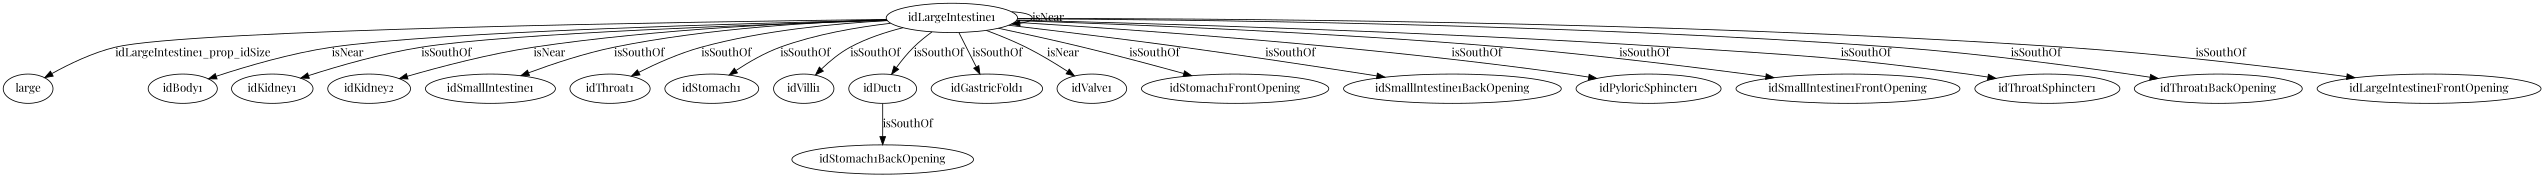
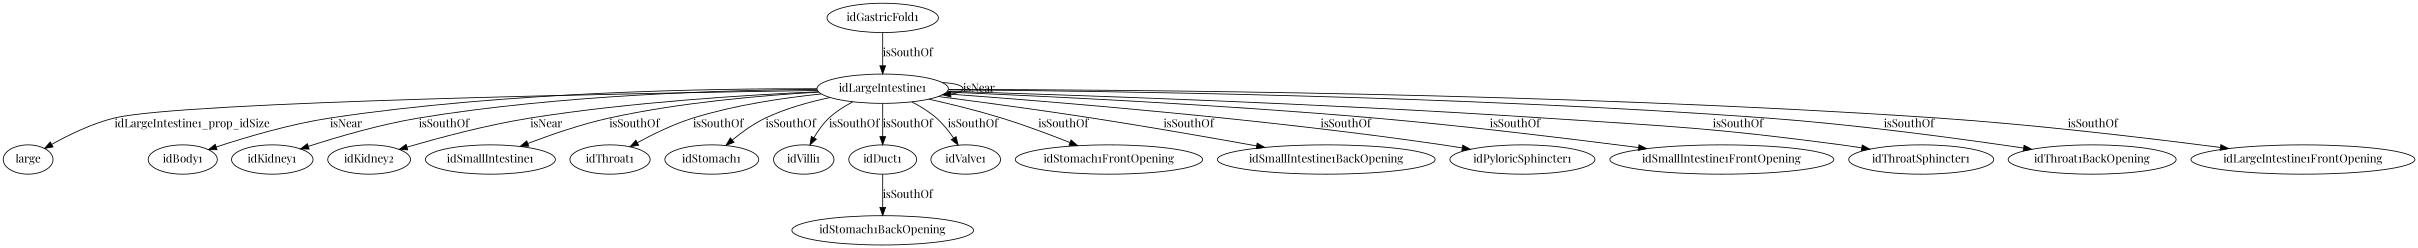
  digraph {
    fontname="Playfair Display"
    node [fontname="Playfair Display" node_type=entity_node]
    edge [edge_type=relationship fontname="Playfair Display"]
    idLargeIntestine1
    large [node_type=property_node]
    idBody1
    idKidney1
    idKidney2
    idSmallIntestine1
    idThroat1
    idStomach1
    idVilli1
    idDuct1
    idGastricFold1
    idValve1
    idStomach1FrontOpening
    idSmallIntestine1BackOpening
    idPyloricSphincter1
    idSmallIntestine1FrontOpening
    idThroatSphincter1
    idThroat1BackOpening
    idLargeIntestine1FrontOpening
    idStomach1BackOpening
    idLargeIntestine1 -> idLargeIntestine1 [label=isNear]
    idLargeIntestine1 -> large [edge_type=property label=idLargeIntestine1_prop_idSize]
    idLargeIntestine1 -> idBody1 [label=isNear]
    idLargeIntestine1 -> idKidney1 [label=isSouthOf]
    idLargeIntestine1 -> idKidney2 [label=isNear]
    idLargeIntestine1 -> idSmallIntestine1 [label=isSouthOf]
    idLargeIntestine1 -> idThroat1 [label=isSouthOf]
    idLargeIntestine1 -> idStomach1 [label=isSouthOf]
    idLargeIntestine1 -> idVilli1 [label=isSouthOf]
    idLargeIntestine1 -> idDuct1 [label=isSouthOf]
-   idLargeIntestine1 -> idGastricFold1 [label=isSouthOf]
-   idLargeIntestine1 -> idValve1 [label=isNear]
+   idGastricFold1 -> idLargeIntestine1 [label=isSouthOf]
+   idLargeIntestine1 -> idValve1 [label=isSouthOf]
    idLargeIntestine1 -> idStomach1FrontOpening [label=isSouthOf]
    idLargeIntestine1 -> idSmallIntestine1BackOpening [label=isSouthOf]
    idLargeIntestine1 -> idPyloricSphincter1 [label=isSouthOf]
    idLargeIntestine1 -> idSmallIntestine1FrontOpening [label=isSouthOf]
    idLargeIntestine1 -> idThroatSphincter1 [label=isSouthOf]
    idLargeIntestine1 -> idThroat1BackOpening [label=isSouthOf]
    idLargeIntestine1 -> idLargeIntestine1FrontOpening [label=isSouthOf]
    idDuct1 -> idStomach1BackOpening [label=isSouthOf]
  }
